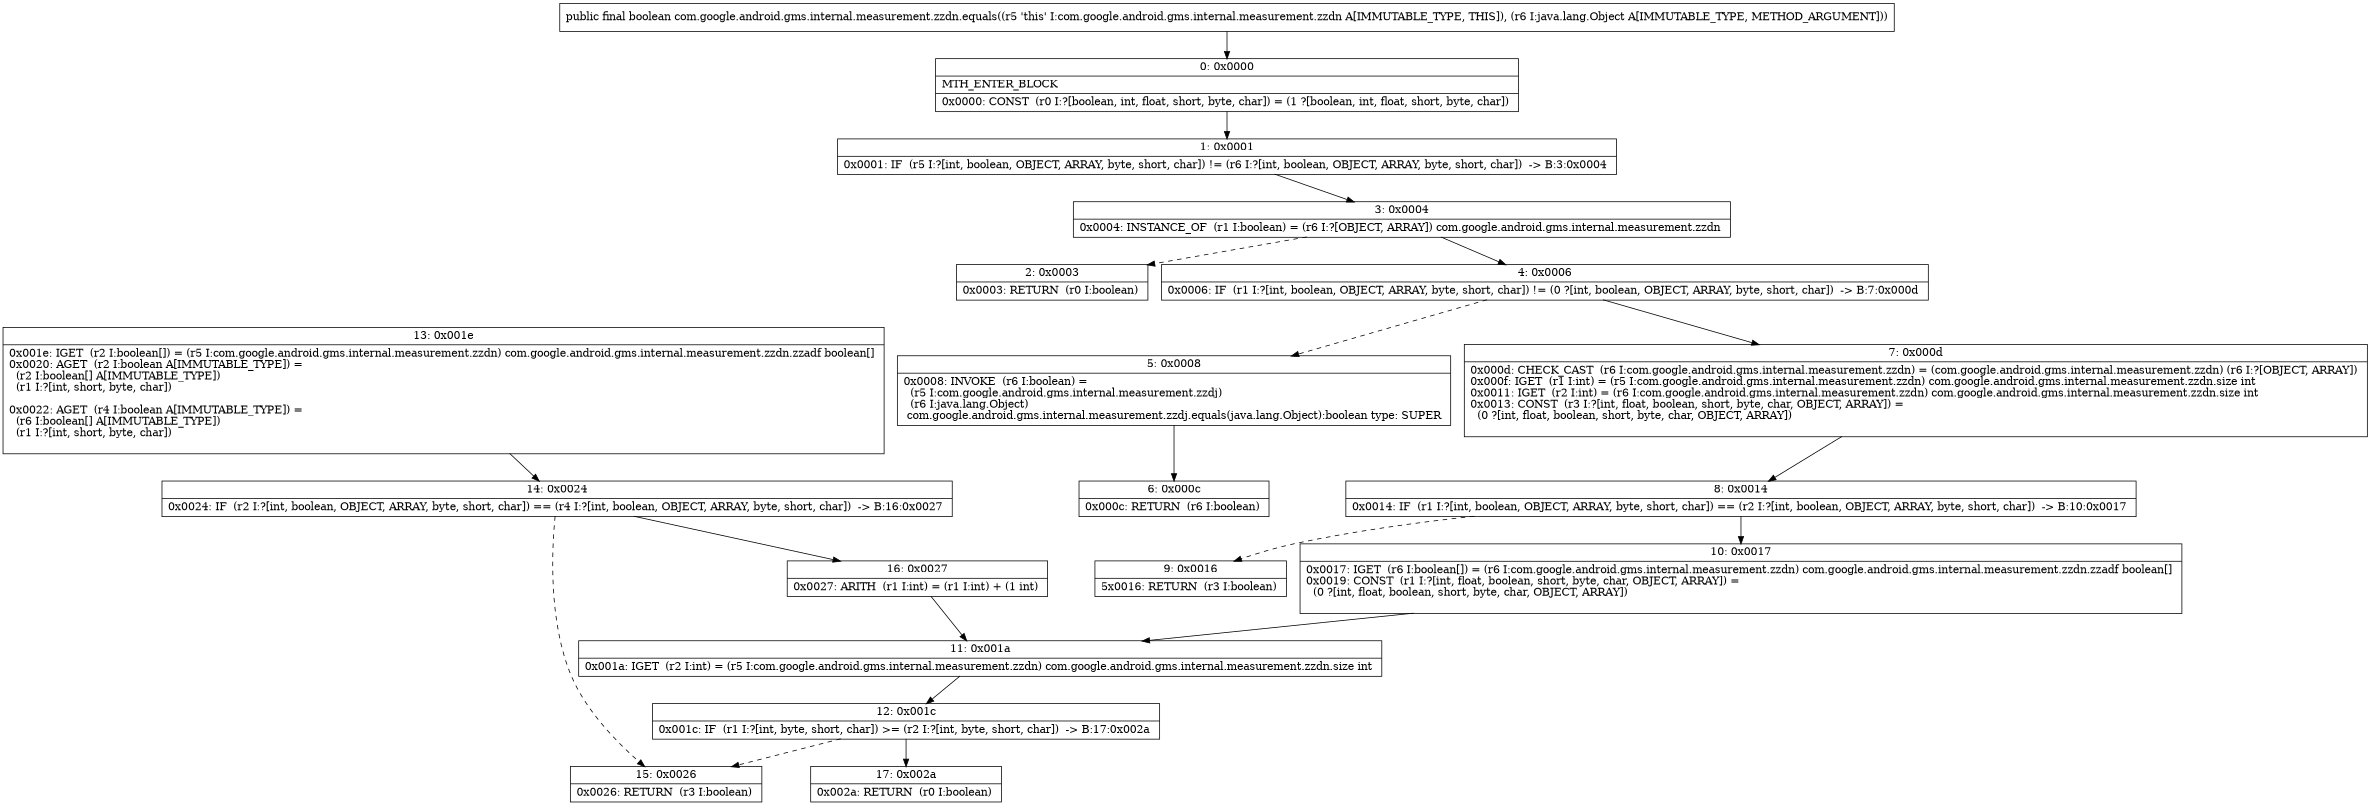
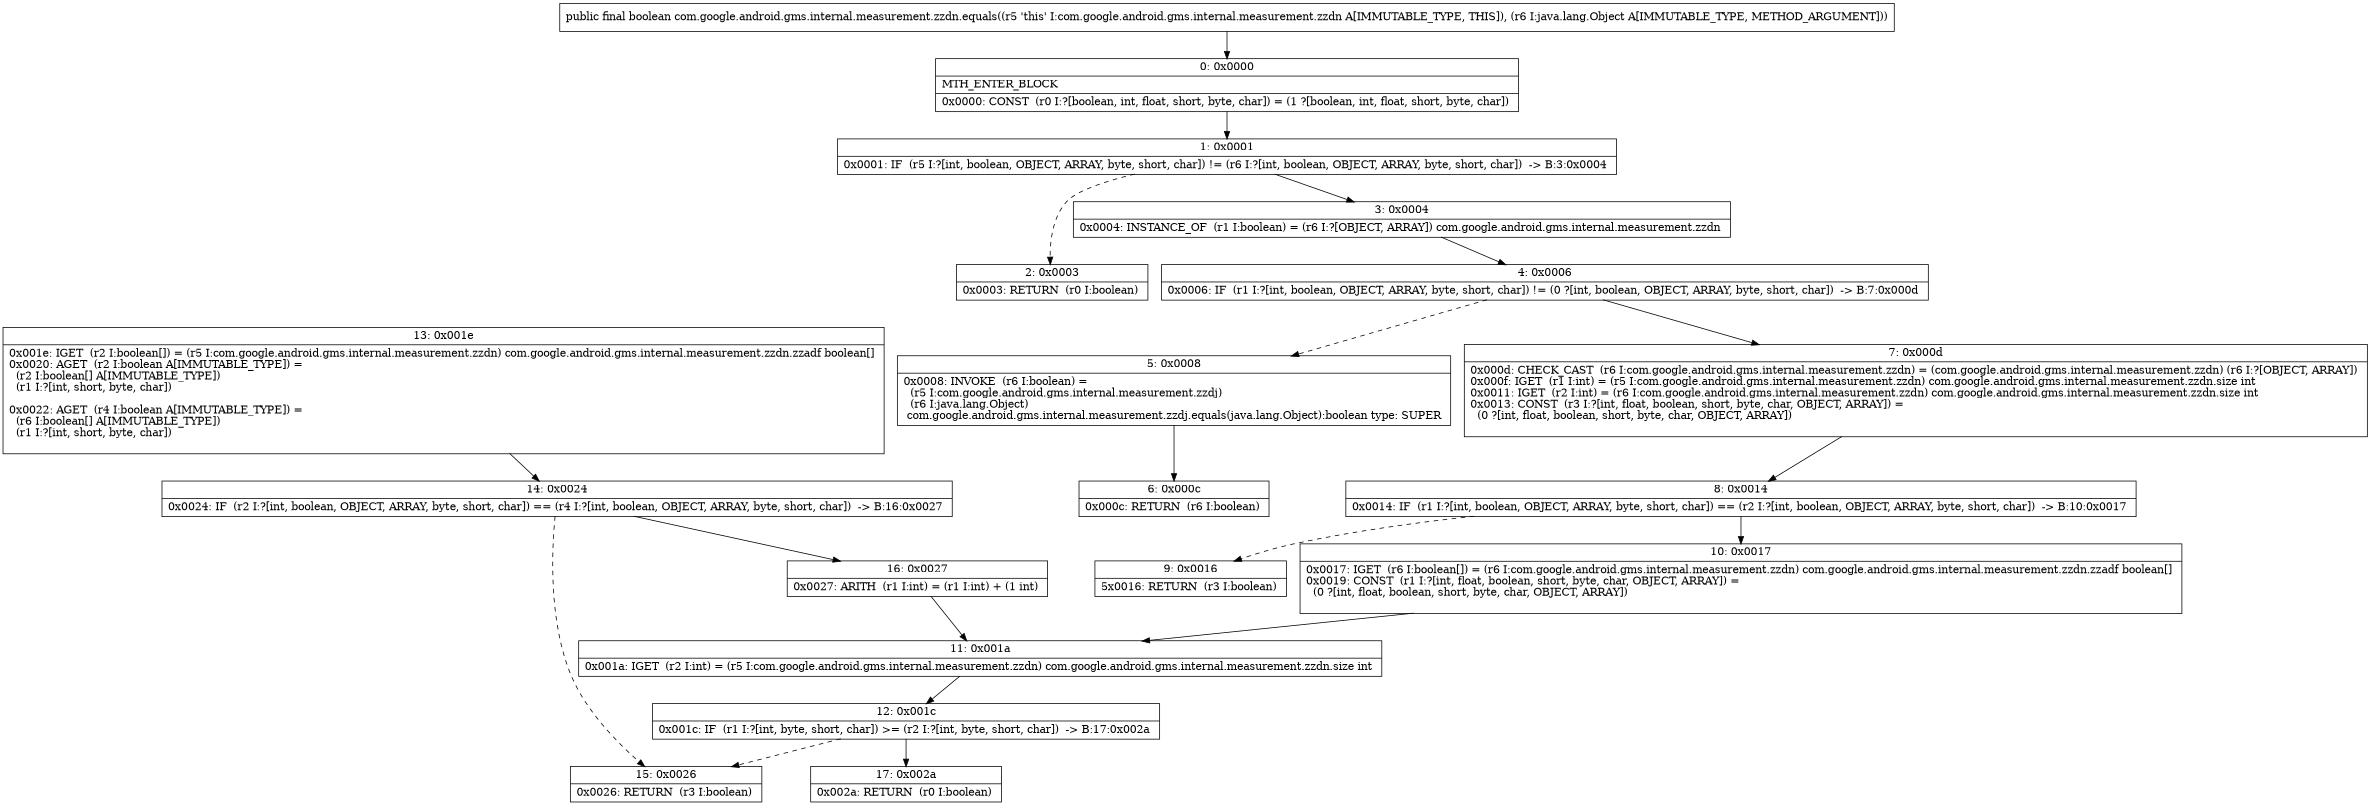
  digraph {
    node [shape=record]
    n1 [label="{0\:\ 0x0000|MTH_ENTER_BLOCK\l|0x0000: CONST  (r0 I:?[boolean, int, float, short, byte, char]) = (1 ?[boolean, int, float, short, byte, char]) \l}"]
    n2 [label="{1\:\ 0x0001|0x0001: IF  (r5 I:?[int, boolean, OBJECT, ARRAY, byte, short, char]) != (r6 I:?[int, boolean, OBJECT, ARRAY, byte, short, char])  \-\> B:3:0x0004 \l}"]
    n3 [label="{2\:\ 0x0003|0x0003: RETURN  (r0 I:boolean) \l}"]
    n4 [label="{3\:\ 0x0004|0x0004: INSTANCE_OF  (r1 I:boolean) = (r6 I:?[OBJECT, ARRAY]) com.google.android.gms.internal.measurement.zzdn \l}"]
    n5 [label="{4\:\ 0x0006|0x0006: IF  (r1 I:?[int, boolean, OBJECT, ARRAY, byte, short, char]) != (0 ?[int, boolean, OBJECT, ARRAY, byte, short, char])  \-\> B:7:0x000d \l}"]
    n6 [label="{5\:\ 0x0008|0x0008: INVOKE  (r6 I:boolean) = \l  (r5 I:com.google.android.gms.internal.measurement.zzdj)\l  (r6 I:java.lang.Object)\l com.google.android.gms.internal.measurement.zzdj.equals(java.lang.Object):boolean type: SUPER \l}"]
    n7 [label="{7\:\ 0x000d|0x000d: CHECK_CAST  (r6 I:com.google.android.gms.internal.measurement.zzdn) = (com.google.android.gms.internal.measurement.zzdn) (r6 I:?[OBJECT, ARRAY]) \l0x000f: IGET  (r1 I:int) = (r5 I:com.google.android.gms.internal.measurement.zzdn) com.google.android.gms.internal.measurement.zzdn.size int \l0x0011: IGET  (r2 I:int) = (r6 I:com.google.android.gms.internal.measurement.zzdn) com.google.android.gms.internal.measurement.zzdn.size int \l0x0013: CONST  (r3 I:?[int, float, boolean, short, byte, char, OBJECT, ARRAY]) = \l  (0 ?[int, float, boolean, short, byte, char, OBJECT, ARRAY])\l \l}"]
    n8 [label="{6\:\ 0x000c|0x000c: RETURN  (r6 I:boolean) \l}"]
    n9 [label="{8\:\ 0x0014|0x0014: IF  (r1 I:?[int, boolean, OBJECT, ARRAY, byte, short, char]) == (r2 I:?[int, boolean, OBJECT, ARRAY, byte, short, char])  \-\> B:10:0x0017 \l}"]
    n10 [label="{9\:\ 0x0016|5x0016: RETURN  (r3 I:boolean) \l}"]
    n11 [label="{10\:\ 0x0017|0x0017: IGET  (r6 I:boolean[]) = (r6 I:com.google.android.gms.internal.measurement.zzdn) com.google.android.gms.internal.measurement.zzdn.zzadf boolean[] \l0x0019: CONST  (r1 I:?[int, float, boolean, short, byte, char, OBJECT, ARRAY]) = \l  (0 ?[int, float, boolean, short, byte, char, OBJECT, ARRAY])\l \l}"]
    n12 [label="{11\:\ 0x001a|0x001a: IGET  (r2 I:int) = (r5 I:com.google.android.gms.internal.measurement.zzdn) com.google.android.gms.internal.measurement.zzdn.size int \l}"]
    n13 [label="{12\:\ 0x001c|0x001c: IF  (r1 I:?[int, byte, short, char]) \>= (r2 I:?[int, byte, short, char])  \-\> B:17:0x002a \l}"]
    n14 [label="{17\:\ 0x002a|0x002a: RETURN  (r0 I:boolean) \l}"]
    n15 [label="{15\:\ 0x0026|0x0026: RETURN  (r3 I:boolean) \l}"]
    n16 [label="{13\:\ 0x001e|0x001e: IGET  (r2 I:boolean[]) = (r5 I:com.google.android.gms.internal.measurement.zzdn) com.google.android.gms.internal.measurement.zzdn.zzadf boolean[] \l0x0020: AGET  (r2 I:boolean A[IMMUTABLE_TYPE]) = \l  (r2 I:boolean[] A[IMMUTABLE_TYPE])\l  (r1 I:?[int, short, byte, char])\l \l0x0022: AGET  (r4 I:boolean A[IMMUTABLE_TYPE]) = \l  (r6 I:boolean[] A[IMMUTABLE_TYPE])\l  (r1 I:?[int, short, byte, char])\l \l}"]
    n17 [label="{14\:\ 0x0024|0x0024: IF  (r2 I:?[int, boolean, OBJECT, ARRAY, byte, short, char]) == (r4 I:?[int, boolean, OBJECT, ARRAY, byte, short, char])  \-\> B:16:0x0027 \l}"]
    n18 [label="{16\:\ 0x0027|0x0027: ARITH  (r1 I:int) = (r1 I:int) + (1 int) \l}"]
    n19 [label="{public final boolean com.google.android.gms.internal.measurement.zzdn.equals((r5 'this' I:com.google.android.gms.internal.measurement.zzdn A[IMMUTABLE_TYPE, THIS]), (r6 I:java.lang.Object A[IMMUTABLE_TYPE, METHOD_ARGUMENT])) }"]
    n1 -> n2
-   n4 -> n3 [style=dashed]
+   n2 -> n3 [style=dashed]
    n2 -> n4
    n4 -> n5
    n5 -> n6 [style=dashed]
    n5 -> n7
    n6 -> n8
    n7 -> n9
    n9 -> n10 [style=dashed]
    n9 -> n11
    n11 -> n12
    n12 -> n13
    n13 -> n14
    n13 -> n15 [style=dashed]
    n16 -> n17
    n17 -> n15 [style=dashed]
    n17 -> n18
    n18 -> n12
    n19 -> n1
  }
